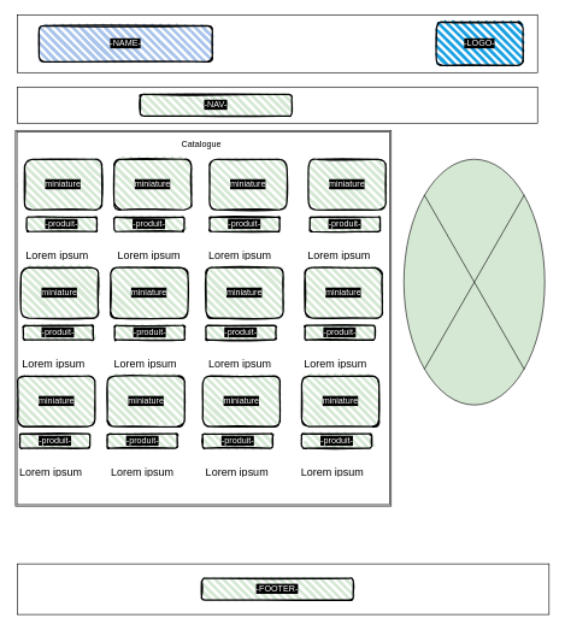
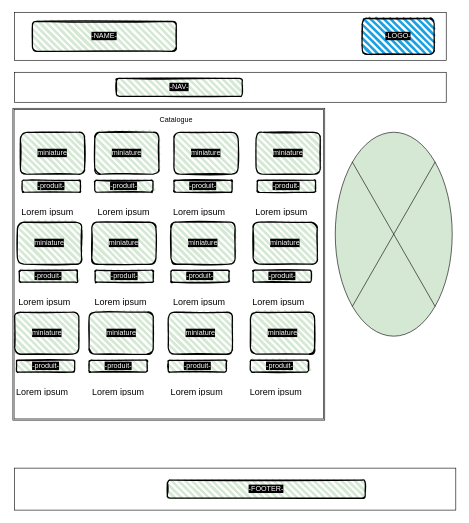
  <mxCell id="0" />
  <mxCell id="1" parent="0" />
  <mxCell id="2" value="" style="rounded=0;whiteSpace=wrap;html=1;" parent="1" vertex="1"><mxGeometry x="23" y="20" width="720" height="80" as="geometry" /></mxCell>
  <mxCell id="3" value="&lt;font color=&quot;#ffffff&quot;&gt;&lt;span style=&quot;background-color: rgb(0 , 0 , 0)&quot;&gt;-LOGO-&lt;/span&gt;&lt;/font&gt;" style="rounded=1;whiteSpace=wrap;html=1;strokeWidth=2;fillWeight=4;hachureGap=8;hachureAngle=45;fillColor=#1ba1e2;sketch=1;" parent="1" vertex="1"><mxGeometry x="603" y="30" width="120" height="60" as="geometry" /></mxCell>
- <mxCell id="4" value="&lt;span style=&quot;background-color: rgb(0 , 0 , 0)&quot;&gt;&lt;font color=&quot;#ffffff&quot;&gt;-NAME-&lt;/font&gt;&lt;/span&gt;" style="rounded=1;whiteSpace=wrap;html=1;strokeWidth=2;fillWeight=4;hachureGap=8;hachureAngle=45;sketch=1;fillColor=#A9C4EB;" parent="1" vertex="1"><mxGeometry x="53" y="35" width="240" height="50" as="geometry" /></mxCell>
+ <mxCell id="4" value="&lt;span style=&quot;background-color: rgb(0 , 0 , 0)&quot;&gt;&lt;font color=&quot;#ffffff&quot;&gt;-NAME-&lt;/font&gt;&lt;/span&gt;" style="rounded=1;whiteSpace=wrap;html=1;strokeWidth=2;fillWeight=4;hachureGap=8;hachureAngle=45;sketch=1;fillColor=#d5e8d4;" parent="1" vertex="1"><mxGeometry x="53" y="35" width="240" height="50" as="geometry" /></mxCell>
  <mxCell id="5" value="" style="rounded=0;whiteSpace=wrap;html=1;" parent="1" vertex="1"><mxGeometry x="23" y="120" width="720" height="50" as="geometry" /></mxCell>
  <mxCell id="6" value="&lt;span style=&quot;background-color: rgb(0 , 0 , 0)&quot;&gt;&lt;font color=&quot;#ffffff&quot;&gt;-NAV-&lt;/font&gt;&lt;/span&gt;" style="rounded=1;whiteSpace=wrap;html=1;strokeWidth=2;fillWeight=4;hachureGap=8;hachureAngle=45;sketch=1;fillColor=#D5E8D4;" parent="1" vertex="1"><mxGeometry x="193" y="130" width="210" height="30" as="geometry" /></mxCell>
  <mxCell id="7" value="" style="rounded=0;whiteSpace=wrap;html=1;" parent="1" vertex="1"><mxGeometry x="23" y="780" width="736" height="70" as="geometry" /></mxCell>
- <mxCell id="8" value="&lt;span style=&quot;background-color: rgb(0 , 0 , 0)&quot;&gt;&lt;font color=&quot;#ffffff&quot;&gt;-FOOTER-&lt;/font&gt;&lt;/span&gt;" style="rounded=1;whiteSpace=wrap;html=1;strokeWidth=2;fillWeight=4;hachureGap=8;hachureAngle=45;sketch=1;fillColor=#D5E8D4;" parent="1" vertex="1"><mxGeometry x="278" y="800" width="210" height="30" as="geometry" /></mxCell>
+ <mxCell id="8" value="&lt;span style=&quot;background-color: rgb(0 , 0 , 0)&quot;&gt;&lt;font color=&quot;#ffffff&quot;&gt;-FOOTER-&lt;/font&gt;&lt;/span&gt;" style="rounded=1;whiteSpace=wrap;html=1;strokeWidth=2;fillWeight=4;hachureGap=8;hachureAngle=45;sketch=1;fillColor=#D5E8D4;" parent="1" vertex="1"><mxGeometry x="278" y="800" width="330" height="30" as="geometry" /></mxCell>
  <mxCell id="9" value="" style="shape=ext;double=1;rounded=0;whiteSpace=wrap;html=1;" parent="1" vertex="1"><mxGeometry x="20.5" y="180" width="520" height="520" as="geometry" /></mxCell>
  <mxCell id="10" value="" style="shape=sumEllipse;perimeter=ellipsePerimeter;whiteSpace=wrap;html=1;backgroundOutline=1;fillColor=#D5E8D4;" parent="1" vertex="1"><mxGeometry x="558" y="220" width="195" height="340" as="geometry" /></mxCell>
  <mxCell id="11" value="&lt;span style=&quot;background-color: rgb(0 , 0 , 0)&quot;&gt;&lt;font color=&quot;#ffffff&quot;&gt;-produit-&lt;/font&gt;&lt;/span&gt;" style="rounded=1;whiteSpace=wrap;html=1;strokeWidth=2;fillWeight=4;hachureGap=8;hachureAngle=45;sketch=1;fillColor=#D5E8D4;" vertex="1" parent="1"><mxGeometry x="31" y="450" width="97" height="20" as="geometry" /></mxCell>
  <mxCell id="12" value="&lt;span style=&quot;background-color: rgb(0 , 0 , 0)&quot;&gt;&lt;font color=&quot;#ffffff&quot;&gt;miniature&lt;/font&gt;&lt;/span&gt;" style="rounded=1;whiteSpace=wrap;html=1;strokeWidth=2;fillWeight=4;hachureGap=8;hachureAngle=45;sketch=1;fillColor=#D5E8D4;" vertex="1" parent="1"><mxGeometry x="28" y="370" width="107" height="70" as="geometry" /></mxCell>
  <mxCell id="13" value="&lt;h1&gt;&lt;font style=&quot;font-weight: normal ; font-size: 15px&quot;&gt;Lorem ipsum&amp;nbsp;&lt;/font&gt;&lt;/h1&gt;" style="text;html=1;strokeColor=none;fillColor=none;spacing=5;spacingTop=-20;whiteSpace=wrap;overflow=hidden;rounded=0;" vertex="1" parent="1"><mxGeometry x="25" y="480" width="113" height="30" as="geometry" /></mxCell>
  <mxCell id="14" value="&lt;h1&gt;&lt;font style=&quot;font-weight: normal ; font-size: 15px&quot;&gt;Lorem ipsum&amp;nbsp;&lt;/font&gt;&lt;/h1&gt;" style="text;html=1;strokeColor=none;fillColor=none;spacing=5;spacingTop=-20;whiteSpace=wrap;overflow=hidden;rounded=0;" vertex="1" parent="1"><mxGeometry x="152" y="480" width="113" height="30" as="geometry" /></mxCell>
  <mxCell id="15" value="&lt;span style=&quot;background-color: rgb(0 , 0 , 0)&quot;&gt;&lt;font color=&quot;#ffffff&quot;&gt;-produit-&lt;/font&gt;&lt;/span&gt;" style="rounded=1;whiteSpace=wrap;html=1;strokeWidth=2;fillWeight=4;hachureGap=8;hachureAngle=45;sketch=1;fillColor=#D5E8D4;" vertex="1" parent="1"><mxGeometry x="26.5" y="600" width="97" height="20" as="geometry" /></mxCell>
  <mxCell id="16" value="&lt;span style=&quot;background-color: rgb(0 , 0 , 0)&quot;&gt;&lt;font color=&quot;#ffffff&quot;&gt;miniature&lt;/font&gt;&lt;/span&gt;" style="rounded=1;whiteSpace=wrap;html=1;strokeWidth=2;fillWeight=4;hachureGap=8;hachureAngle=45;sketch=1;fillColor=#D5E8D4;" vertex="1" parent="1"><mxGeometry x="23.5" y="520" width="107" height="70" as="geometry" /></mxCell>
  <mxCell id="17" value="&lt;h1&gt;&lt;font style=&quot;font-weight: normal ; font-size: 15px&quot;&gt;Lorem ipsum&amp;nbsp;&lt;/font&gt;&lt;/h1&gt;" style="text;html=1;strokeColor=none;fillColor=none;spacing=5;spacingTop=-20;whiteSpace=wrap;overflow=hidden;rounded=0;" vertex="1" parent="1"><mxGeometry x="20.5" y="630" width="113" height="30" as="geometry" /></mxCell>
  <mxCell id="18" value="&lt;h1&gt;&lt;font style=&quot;font-weight: normal ; font-size: 15px&quot;&gt;Lorem ipsum&amp;nbsp;&lt;/font&gt;&lt;/h1&gt;" style="text;html=1;strokeColor=none;fillColor=none;spacing=5;spacingTop=-20;whiteSpace=wrap;overflow=hidden;rounded=0;" vertex="1" parent="1"><mxGeometry x="147.5" y="630" width="113" height="30" as="geometry" /></mxCell>
  <mxCell id="19" value="&lt;span style=&quot;background-color: rgb(0 , 0 , 0)&quot;&gt;&lt;font color=&quot;#ffffff&quot;&gt;-produit-&lt;/font&gt;&lt;/span&gt;" style="rounded=1;whiteSpace=wrap;html=1;strokeWidth=2;fillWeight=4;hachureGap=8;hachureAngle=45;sketch=1;fillColor=#D5E8D4;" vertex="1" parent="1"><mxGeometry x="147.5" y="600" width="97" height="20" as="geometry" /></mxCell>
  <mxCell id="20" value="&lt;span style=&quot;background-color: rgb(0 , 0 , 0)&quot;&gt;&lt;font color=&quot;#ffffff&quot;&gt;miniature&lt;/font&gt;&lt;/span&gt;" style="rounded=1;whiteSpace=wrap;html=1;strokeWidth=2;fillWeight=4;hachureGap=8;hachureAngle=45;sketch=1;fillColor=#D5E8D4;" vertex="1" parent="1"><mxGeometry x="147.5" y="520" width="107" height="70" as="geometry" /></mxCell>
  <mxCell id="21" value="&lt;span style=&quot;background-color: rgb(0 , 0 , 0)&quot;&gt;&lt;font color=&quot;#ffffff&quot;&gt;miniature&lt;/font&gt;&lt;/span&gt;" style="rounded=1;whiteSpace=wrap;html=1;strokeWidth=2;fillWeight=4;hachureGap=8;hachureAngle=45;sketch=1;fillColor=#D5E8D4;" vertex="1" parent="1"><mxGeometry x="416.5" y="520" width="107" height="70" as="geometry" /></mxCell>
  <mxCell id="22" value="&lt;span style=&quot;background-color: rgb(0 , 0 , 0)&quot;&gt;&lt;font color=&quot;#ffffff&quot;&gt;-produit-&lt;/font&gt;&lt;/span&gt;" style="rounded=1;whiteSpace=wrap;html=1;strokeWidth=2;fillWeight=4;hachureGap=8;hachureAngle=45;sketch=1;fillColor=#D5E8D4;" vertex="1" parent="1"><mxGeometry x="416.5" y="600" width="97" height="20" as="geometry" /></mxCell>
  <mxCell id="23" value="&lt;h1&gt;&lt;font style=&quot;font-weight: normal ; font-size: 15px&quot;&gt;Lorem ipsum&amp;nbsp;&lt;/font&gt;&lt;/h1&gt;" style="text;html=1;strokeColor=none;fillColor=none;spacing=5;spacingTop=-20;whiteSpace=wrap;overflow=hidden;rounded=0;" vertex="1" parent="1"><mxGeometry x="410.5" y="630" width="113" height="30" as="geometry" /></mxCell>
  <mxCell id="24" value="&lt;span style=&quot;background-color: rgb(0 , 0 , 0)&quot;&gt;&lt;font color=&quot;#ffffff&quot;&gt;miniature&lt;/font&gt;&lt;/span&gt;" style="rounded=1;whiteSpace=wrap;html=1;strokeWidth=2;fillWeight=4;hachureGap=8;hachureAngle=45;sketch=1;fillColor=#D5E8D4;" vertex="1" parent="1"><mxGeometry x="279.5" y="520" width="107" height="70" as="geometry" /></mxCell>
  <mxCell id="25" value="&lt;span style=&quot;background-color: rgb(0 , 0 , 0)&quot;&gt;&lt;font color=&quot;#ffffff&quot;&gt;-produit-&lt;/font&gt;&lt;/span&gt;" style="rounded=1;whiteSpace=wrap;html=1;strokeWidth=2;fillWeight=4;hachureGap=8;hachureAngle=45;sketch=1;fillColor=#D5E8D4;" vertex="1" parent="1"><mxGeometry x="279.5" y="600" width="97" height="20" as="geometry" /></mxCell>
  <mxCell id="26" value="&lt;h1&gt;&lt;font style=&quot;font-weight: normal ; font-size: 15px&quot;&gt;Lorem ipsum&amp;nbsp;&lt;/font&gt;&lt;/h1&gt;" style="text;html=1;strokeColor=none;fillColor=none;spacing=5;spacingTop=-20;whiteSpace=wrap;overflow=hidden;rounded=0;" vertex="1" parent="1"><mxGeometry x="278.5" y="630" width="113" height="30" as="geometry" /></mxCell>
  <mxCell id="27" value="&lt;span style=&quot;background-color: rgb(0 , 0 , 0)&quot;&gt;&lt;font color=&quot;#ffffff&quot;&gt;miniature&lt;/font&gt;&lt;/span&gt;" style="rounded=1;whiteSpace=wrap;html=1;strokeWidth=2;fillWeight=4;hachureGap=8;hachureAngle=45;sketch=1;fillColor=#D5E8D4;" vertex="1" parent="1"><mxGeometry x="33" y="220" width="107" height="70" as="geometry" /></mxCell>
  <mxCell id="28" value="&lt;span style=&quot;background-color: rgb(0 , 0 , 0)&quot;&gt;&lt;font color=&quot;#ffffff&quot;&gt;-produit-&lt;/font&gt;&lt;/span&gt;" style="rounded=1;whiteSpace=wrap;html=1;strokeWidth=2;fillWeight=4;hachureGap=8;hachureAngle=45;sketch=1;fillColor=#D5E8D4;" vertex="1" parent="1"><mxGeometry x="36" y="300" width="97" height="20" as="geometry" /></mxCell>
  <mxCell id="29" value="&lt;h1&gt;&lt;font style=&quot;font-weight: normal ; font-size: 15px&quot;&gt;Lorem ipsum&amp;nbsp;&lt;/font&gt;&lt;/h1&gt;" style="text;html=1;strokeColor=none;fillColor=none;spacing=5;spacingTop=-20;whiteSpace=wrap;overflow=hidden;rounded=0;" vertex="1" parent="1"><mxGeometry x="30" y="330" width="113" height="30" as="geometry" /></mxCell>
  <mxCell id="30" value="&lt;span style=&quot;background-color: rgb(0 , 0 , 0)&quot;&gt;&lt;font color=&quot;#ffffff&quot;&gt;miniature&lt;/font&gt;&lt;/span&gt;" style="rounded=1;whiteSpace=wrap;html=1;strokeWidth=2;fillWeight=4;hachureGap=8;hachureAngle=45;sketch=1;fillColor=#D5E8D4;" vertex="1" parent="1"><mxGeometry x="157" y="220" width="107" height="70" as="geometry" /></mxCell>
  <mxCell id="31" value="&lt;span style=&quot;background-color: rgb(0 , 0 , 0)&quot;&gt;&lt;font color=&quot;#ffffff&quot;&gt;-produit-&lt;/font&gt;&lt;/span&gt;" style="rounded=1;whiteSpace=wrap;html=1;strokeWidth=2;fillWeight=4;hachureGap=8;hachureAngle=45;sketch=1;fillColor=#D5E8D4;" vertex="1" parent="1"><mxGeometry x="157" y="300" width="97" height="20" as="geometry" /></mxCell>
  <mxCell id="32" value="&lt;h1&gt;&lt;font style=&quot;font-weight: normal ; font-size: 15px&quot;&gt;Lorem ipsum&amp;nbsp;&lt;/font&gt;&lt;/h1&gt;" style="text;html=1;strokeColor=none;fillColor=none;spacing=5;spacingTop=-20;whiteSpace=wrap;overflow=hidden;rounded=0;" vertex="1" parent="1"><mxGeometry x="157" y="330" width="113" height="30" as="geometry" /></mxCell>
  <mxCell id="33" value="&lt;span style=&quot;background-color: rgb(0 , 0 , 0)&quot;&gt;&lt;font color=&quot;#ffffff&quot;&gt;miniature&lt;/font&gt;&lt;/span&gt;" style="rounded=1;whiteSpace=wrap;html=1;strokeWidth=2;fillWeight=4;hachureGap=8;hachureAngle=45;sketch=1;fillColor=#D5E8D4;" vertex="1" parent="1"><mxGeometry x="289" y="220" width="107" height="70" as="geometry" /></mxCell>
  <mxCell id="34" value="&lt;span style=&quot;background-color: rgb(0 , 0 , 0)&quot;&gt;&lt;font color=&quot;#ffffff&quot;&gt;-produit-&lt;/font&gt;&lt;/span&gt;" style="rounded=1;whiteSpace=wrap;html=1;strokeWidth=2;fillWeight=4;hachureGap=8;hachureAngle=45;sketch=1;fillColor=#D5E8D4;" vertex="1" parent="1"><mxGeometry x="289" y="300" width="97" height="20" as="geometry" /></mxCell>
  <mxCell id="35" value="&lt;h1&gt;&lt;font style=&quot;font-weight: normal ; font-size: 15px&quot;&gt;Lorem ipsum&amp;nbsp;&lt;/font&gt;&lt;/h1&gt;" style="text;html=1;strokeColor=none;fillColor=none;spacing=5;spacingTop=-20;whiteSpace=wrap;overflow=hidden;rounded=0;" vertex="1" parent="1"><mxGeometry x="283" y="330" width="113" height="30" as="geometry" /></mxCell>
  <mxCell id="36" value="&lt;span style=&quot;background-color: rgb(0 , 0 , 0)&quot;&gt;&lt;font color=&quot;#ffffff&quot;&gt;miniature&lt;/font&gt;&lt;/span&gt;" style="rounded=1;whiteSpace=wrap;html=1;strokeWidth=2;fillWeight=4;hachureGap=8;hachureAngle=45;sketch=1;fillColor=#D5E8D4;" vertex="1" parent="1"><mxGeometry x="426" y="220" width="107" height="70" as="geometry" /></mxCell>
  <mxCell id="37" value="&lt;h1&gt;&lt;font style=&quot;font-weight: normal ; font-size: 15px&quot;&gt;Lorem ipsum&amp;nbsp;&lt;/font&gt;&lt;/h1&gt;" style="text;html=1;strokeColor=none;fillColor=none;spacing=5;spacingTop=-20;whiteSpace=wrap;overflow=hidden;rounded=0;" vertex="1" parent="1"><mxGeometry x="420" y="330" width="113" height="30" as="geometry" /></mxCell>
  <mxCell id="38" value="&lt;span style=&quot;background-color: rgb(0 , 0 , 0)&quot;&gt;&lt;font color=&quot;#ffffff&quot;&gt;miniature&lt;/font&gt;&lt;/span&gt;" style="rounded=1;whiteSpace=wrap;html=1;strokeWidth=2;fillWeight=4;hachureGap=8;hachureAngle=45;sketch=1;fillColor=#D5E8D4;" vertex="1" parent="1"><mxGeometry x="421" y="370" width="107" height="70" as="geometry" /></mxCell>
  <mxCell id="39" value="&lt;span style=&quot;background-color: rgb(0 , 0 , 0)&quot;&gt;&lt;font color=&quot;#ffffff&quot;&gt;-produit-&lt;/font&gt;&lt;/span&gt;" style="rounded=1;whiteSpace=wrap;html=1;strokeWidth=2;fillWeight=4;hachureGap=8;hachureAngle=45;sketch=1;fillColor=#D5E8D4;" vertex="1" parent="1"><mxGeometry x="421" y="450" width="97" height="20" as="geometry" /></mxCell>
  <mxCell id="40" value="&lt;h1&gt;&lt;font style=&quot;font-weight: normal ; font-size: 15px&quot;&gt;Lorem ipsum&amp;nbsp;&lt;/font&gt;&lt;/h1&gt;" style="text;html=1;strokeColor=none;fillColor=none;spacing=5;spacingTop=-20;whiteSpace=wrap;overflow=hidden;rounded=0;" vertex="1" parent="1"><mxGeometry x="415" y="480" width="113" height="30" as="geometry" /></mxCell>
  <mxCell id="41" value="&lt;h1&gt;&lt;font style=&quot;font-weight: normal ; font-size: 15px&quot;&gt;Lorem ipsum&amp;nbsp;&lt;/font&gt;&lt;/h1&gt;" style="text;html=1;strokeColor=none;fillColor=none;spacing=5;spacingTop=-20;whiteSpace=wrap;overflow=hidden;rounded=0;" vertex="1" parent="1"><mxGeometry x="283" y="480" width="113" height="30" as="geometry" /></mxCell>
  <mxCell id="42" value="&lt;span style=&quot;background-color: rgb(0 , 0 , 0)&quot;&gt;&lt;font color=&quot;#ffffff&quot;&gt;-produit-&lt;/font&gt;&lt;/span&gt;" style="rounded=1;whiteSpace=wrap;html=1;strokeWidth=2;fillWeight=4;hachureGap=8;hachureAngle=45;sketch=1;fillColor=#D5E8D4;" vertex="1" parent="1"><mxGeometry x="284" y="450" width="97" height="20" as="geometry" /></mxCell>
  <mxCell id="43" value="&lt;span style=&quot;background-color: rgb(0 , 0 , 0)&quot;&gt;&lt;font color=&quot;#ffffff&quot;&gt;miniature&lt;/font&gt;&lt;/span&gt;" style="rounded=1;whiteSpace=wrap;html=1;strokeWidth=2;fillWeight=4;hachureGap=8;hachureAngle=45;sketch=1;fillColor=#D5E8D4;" vertex="1" parent="1"><mxGeometry x="284" y="370" width="107" height="70" as="geometry" /></mxCell>
  <mxCell id="44" value="&lt;span style=&quot;background-color: rgb(0 , 0 , 0)&quot;&gt;&lt;font color=&quot;#ffffff&quot;&gt;miniature&lt;/font&gt;&lt;/span&gt;" style="rounded=1;whiteSpace=wrap;html=1;strokeWidth=2;fillWeight=4;hachureGap=8;hachureAngle=45;sketch=1;fillColor=#D5E8D4;" vertex="1" parent="1"><mxGeometry x="152" y="370" width="107" height="70" as="geometry" /></mxCell>
  <mxCell id="45" value="&lt;span style=&quot;background-color: rgb(0 , 0 , 0)&quot;&gt;&lt;font color=&quot;#ffffff&quot;&gt;-produit-&lt;/font&gt;&lt;/span&gt;" style="rounded=1;whiteSpace=wrap;html=1;strokeWidth=2;fillWeight=4;hachureGap=8;hachureAngle=45;sketch=1;fillColor=#D5E8D4;" vertex="1" parent="1"><mxGeometry x="157.5" y="450" width="97" height="20" as="geometry" /></mxCell>
  <mxCell id="46" value="&lt;span style=&quot;background-color: rgb(0 , 0 , 0)&quot;&gt;&lt;font color=&quot;#ffffff&quot;&gt;-produit-&lt;/font&gt;&lt;/span&gt;" style="rounded=1;whiteSpace=wrap;html=1;strokeWidth=2;fillWeight=4;hachureGap=8;hachureAngle=45;sketch=1;fillColor=#D5E8D4;" vertex="1" parent="1"><mxGeometry x="428" y="300" width="97" height="20" as="geometry" /></mxCell>
- <mxCell id="47" value="Catalogue" style="text;html=1;strokeColor=none;fillColor=none;align=center;verticalAlign=middle;whiteSpace=wrap;rounded=0;" vertex="1" parent="1"><mxGeometry x="258" y="190" width="40" height="20" as="geometry" /></mxCell>
+ <mxCell id="47" value="Catalogue" style="text;html=1;strokeColor=none;fillColor=none;align=center;verticalAlign=middle;whiteSpace=wrap;rounded=0;" vertex="1" parent="1"><mxGeometry x="273" y="190" width="40" height="20" as="geometry" /></mxCell>
